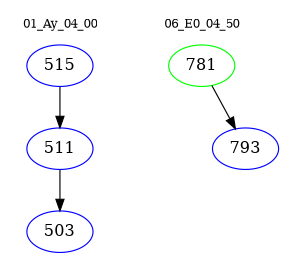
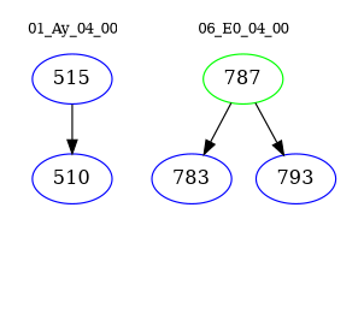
  digraph {
    node [color=blue]
    edge [color=black]
    n1 [label=515]
-   n2 [label=511]
-   n3 [label=503]
-   n4 [color=green label=781]
+   n2 [label=510]
+   n4 [color=green label=787]
+   n5 [label=783]
    n6 [label=793]
    subgraph cluster_1 {
      color=white
      fontsize=10
      label="01_Ay_04_00"
      n1
      n2
-     n3
    }
    subgraph cluster_2 {
      color=white
      fontsize=10
-     label="06_E0_04_50"
+     label="06_E0_04_00"
      n4
+     n5
      n6
    }
    n1 -> n2
-   n2 -> n3
+   n4 -> n5
    n4 -> n6
  }
